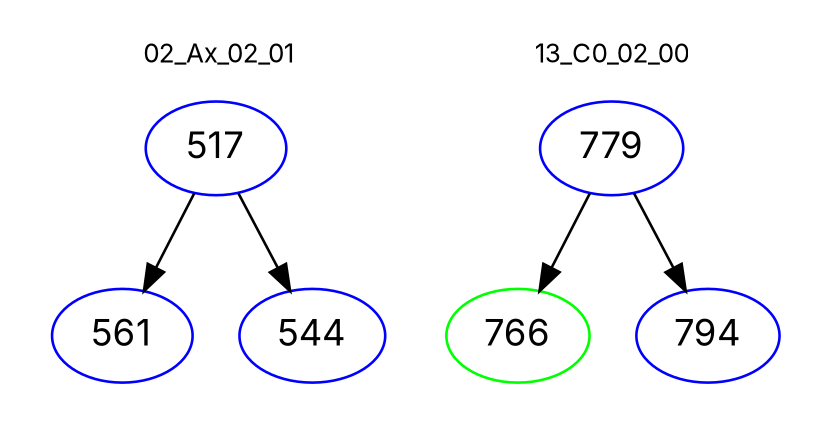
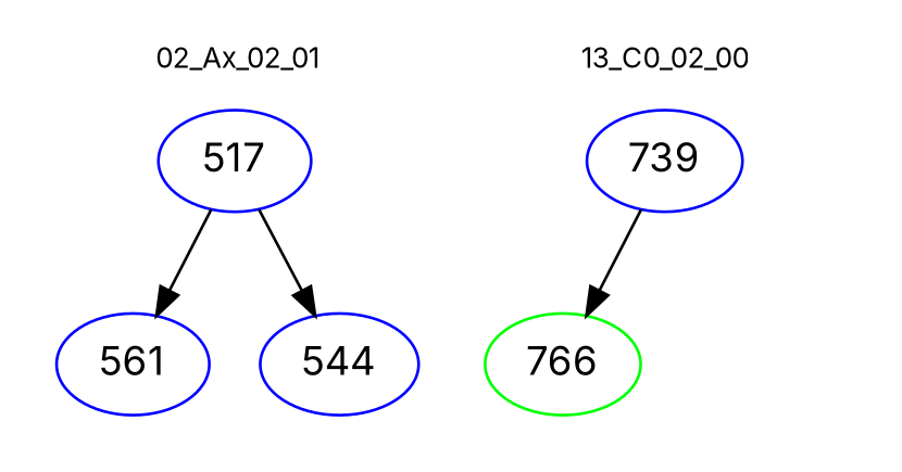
  digraph {
    fontname=Inter
    node [color=blue fontname=Inter]
    edge [color=black fontname=Inter]
    n1 [label=517]
    n2 [label=561]
    n3 [label=544]
-   n4 [label=779]
+   n4 [label=739]
    n5 [color=green label=766]
-   n6 [label=794]
    subgraph cluster_1 {
      color=white
      fontsize=10
      label="02_Ax_02_01"
      n1
      n2
      n3
    }
    subgraph cluster_2 {
      color=white
      fontsize=10
      label="13_C0_02_00"
      n4
      n5
-     n6
    }
    n1 -> n2
    n1 -> n3
    n4 -> n5
-   n4 -> n6
  }
